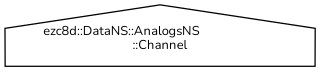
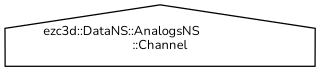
  digraph {
    rankdir=TB
    fontname=Nunito
-   n1 [color=black fillcolor=white fontname=Nunito fontsize=10 height=0.2 label="ezc8d::DataNS::AnalogsNS\l::Channel" shape=house style=filled width=0.4]
+   n1 [color=black fillcolor=white fontname=Nunito fontsize=10 height=0.2 label="ezc3d::DataNS::AnalogsNS\l::Channel" shape=house style=filled width=0.4]
  }
